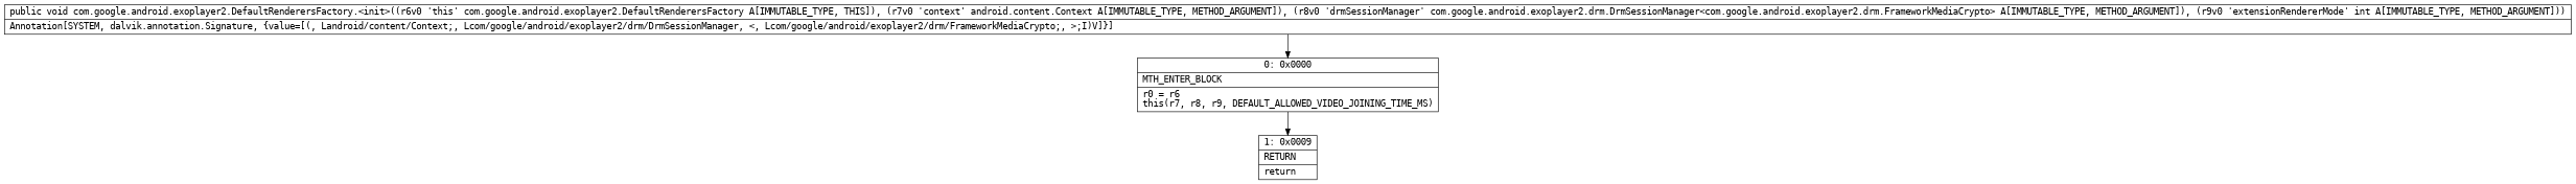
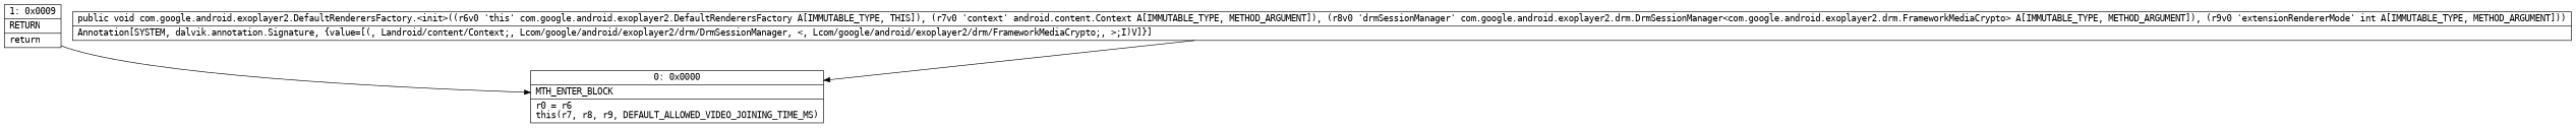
  digraph {
    fontname="DejaVu Sans Mono"
    node [shape=record fontname="DejaVu Sans Mono"]
    edge [fontname="DejaVu Sans Mono"]
    n1 [label="{0\:\ 0x0000|MTH_ENTER_BLOCK\l|r0 = r6\lthis(r7, r8, r9, DEFAULT_ALLOWED_VIDEO_JOINING_TIME_MS)\l}"]
    n2 [label="{1\:\ 0x0009|RETURN\l|return\l}"]
    n3 [label="{public void com.google.android.exoplayer2.DefaultRenderersFactory.\<init\>((r6v0 'this' com.google.android.exoplayer2.DefaultRenderersFactory A[IMMUTABLE_TYPE, THIS]), (r7v0 'context' android.content.Context A[IMMUTABLE_TYPE, METHOD_ARGUMENT]), (r8v0 'drmSessionManager' com.google.android.exoplayer2.drm.DrmSessionManager\<com.google.android.exoplayer2.drm.FrameworkMediaCrypto\> A[IMMUTABLE_TYPE, METHOD_ARGUMENT]), (r9v0 'extensionRendererMode' int A[IMMUTABLE_TYPE, METHOD_ARGUMENT]))  | Annotation[SYSTEM, dalvik.annotation.Signature, \{value=[(, Landroid\/content\/Context;, Lcom\/google\/android\/exoplayer2\/drm\/DrmSessionManager, \<, Lcom\/google\/android\/exoplayer2\/drm\/FrameworkMediaCrypto;, \>;I)V]\}]\l}"]
-   n1 -> n2
+   n2 -> n1
    n3 -> n1
  }
